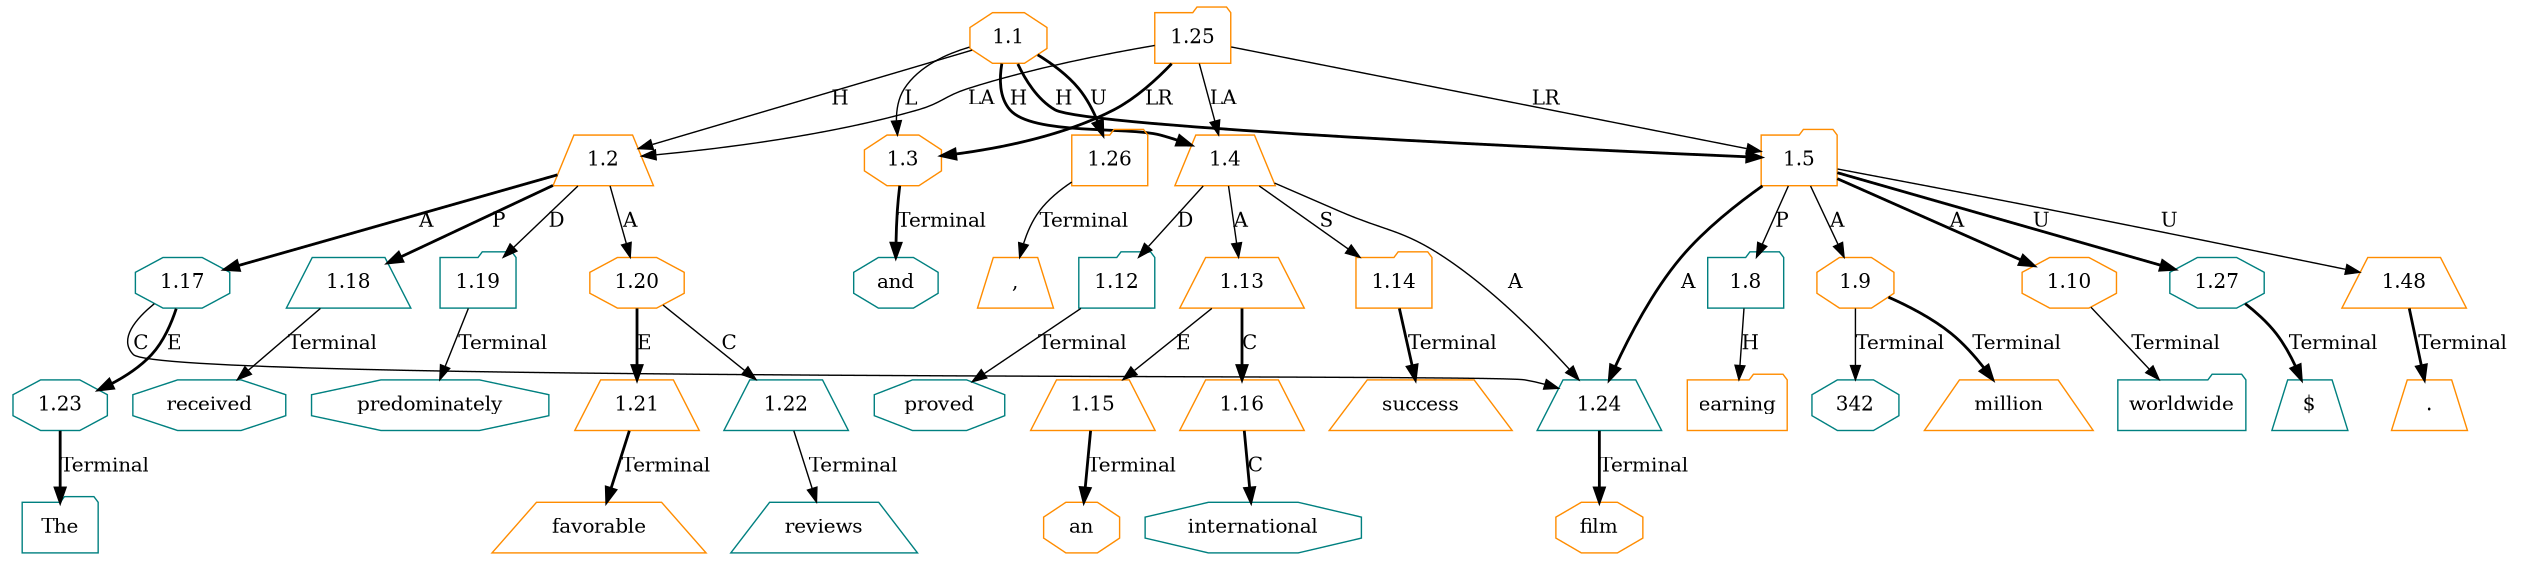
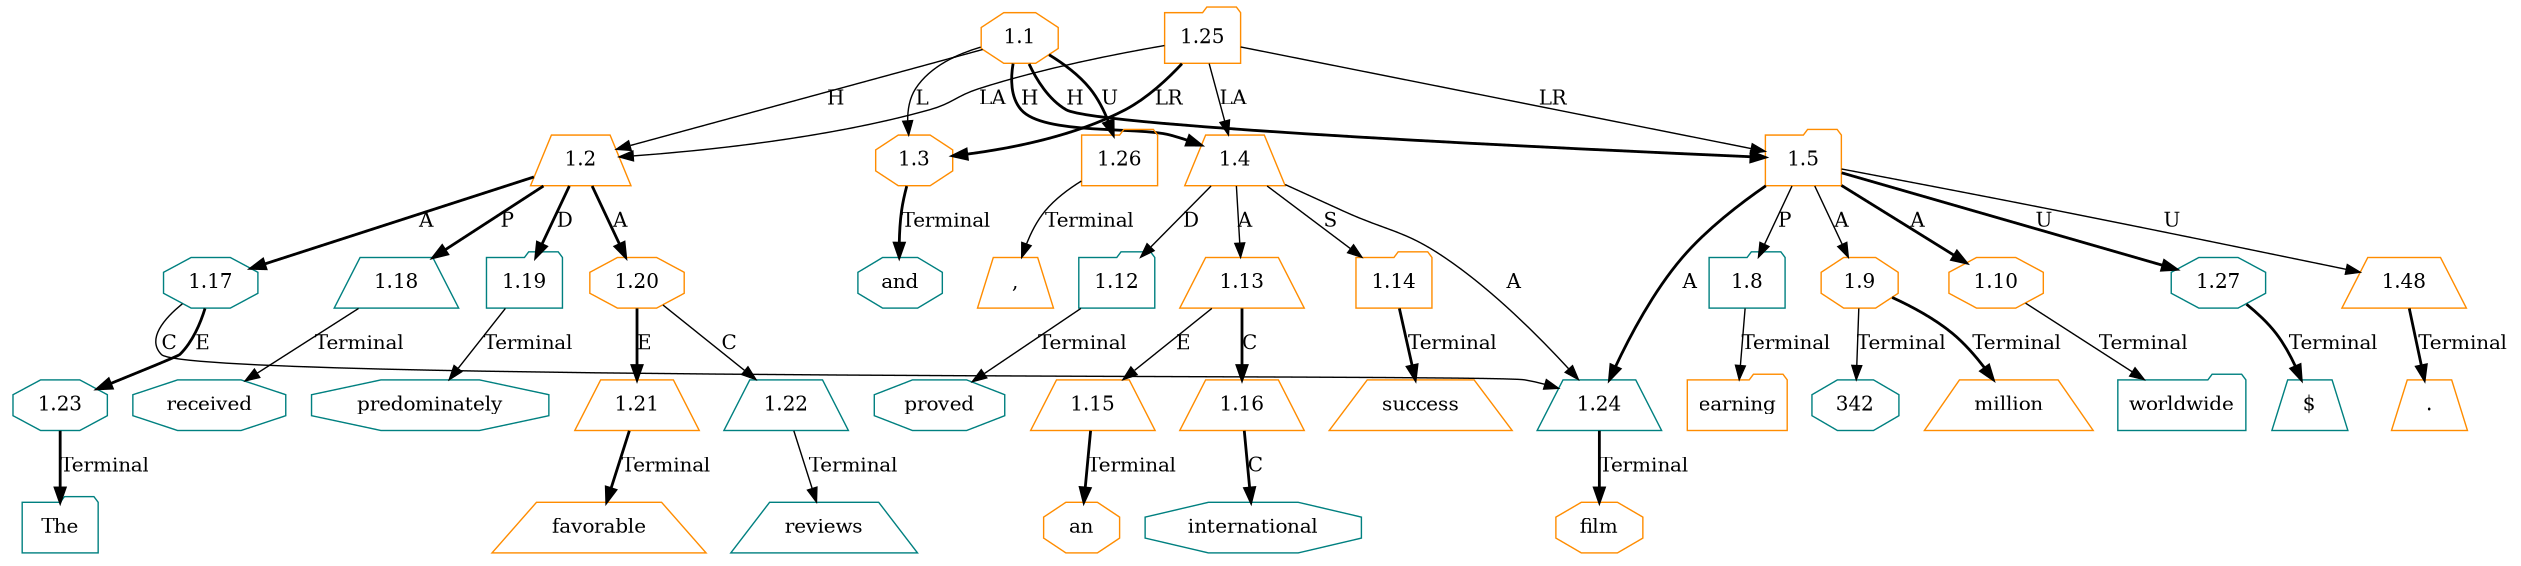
  digraph {
    node [color=darkorange ordering=out shape=trapezium]
    edge [ordering=out style=solid]
    n1 [color=teal label=The shape=folder]
    n2 [color=teal label=international shape=octagon]
    n3 [label=success]
    n4 [label=","]
    n5 [label=earning shape=folder]
    n6 [color=teal label="$"]
    n7 [color=teal label=342 shape=octagon]
    n8 [label=million]
    n9 [color=teal label=worldwide shape=folder]
    n10 [label="."]
    n11 [label=film shape=octagon]
    n12 [color=teal label=received shape=octagon]
    n13 [color=teal label=predominately shape=octagon]
    n14 [label=favorable]
    n15 [color=teal label=reviews]
    n16 [color=teal label=and shape=octagon]
    n17 [color=teal label=proved shape=octagon]
    n18 [label=an shape=octagon]
    n19 [label=1.1 shape=octagon]
    n20 [label=1.2]
    n21 [label=1.3 shape=octagon]
    n22 [label=1.4]
    n23 [label=1.5 shape=folder]
    n24 [label=1.26 shape=folder]
    n25 [color=teal label=1.17 shape=octagon]
    n26 [color=teal label=1.18]
    n27 [color=teal label=1.19 shape=folder]
    n28 [label=1.20 shape=octagon]
    n29 [color=teal label=1.12 shape=folder]
    n30 [label=1.13]
    n31 [label=1.14 shape=folder]
    n32 [color=teal label=1.24]
    n33 [color=teal label=1.8 shape=folder]
    n34 [label=1.9 shape=octagon]
    n35 [label=1.10 shape=octagon]
    n36 [color=teal label=1.27 shape=octagon]
    n37 [label=1.48]
    n38 [color=teal label=1.23 shape=octagon]
    n39 [label=1.21]
    n40 [color=teal label=1.22]
    n41 [label=1.15]
    n42 [label=1.16]
    n43 [label=1.25 shape=folder]
    n19 -> n20 [label=H]
    n19 -> n21 [label=L]
    n19 -> n22 [label=H style=bold]
    n19 -> n23 [label=H style=bold]
    n19 -> n24 [label=U style=bold]
    n20 -> n25 [label=A style=bold]
    n20 -> n26 [label=P style=bold]
-   n20 -> n27 [label=D]
-   n20 -> n28 [label=A]
+   n20 -> n27 [label=D style=bold]
+   n20 -> n28 [label=A style=bold]
    n21 -> n16 [label=Terminal style=bold]
    n22 -> n29 [label=D]
    n22 -> n30 [label=A]
    n22 -> n31 [label=S]
    n22 -> n32 [label=A]
    n23 -> n32 [label=A style=bold]
    n23 -> n33 [label=P]
    n23 -> n34 [label=A]
    n23 -> n35 [label=A style=bold]
    n23 -> n36 [label=U style=bold]
    n23 -> n37 [label=U]
    n24 -> n4 [label=Terminal]
    n25 -> n32 [label=C]
    n25 -> n38 [label=E style=bold]
    n26 -> n12 [label=Terminal]
    n27 -> n13 [label=Terminal]
    n28 -> n39 [label=E style=bold]
    n28 -> n40 [label=C]
    n29 -> n17 [label=Terminal]
    n30 -> n41 [label=E]
    n30 -> n42 [label=C style=bold]
    n31 -> n3 [label=Terminal style=bold]
    n32 -> n11 [label=Terminal style=bold]
-   n33 -> n5 [label=H]
+   n33 -> n5 [label=Terminal]
    n34 -> n7 [label=Terminal]
    n34 -> n8 [label=Terminal style=bold]
    n35 -> n9 [label=Terminal]
    n36 -> n6 [label=Terminal style=bold]
    n37 -> n10 [label=Terminal style=bold]
    n38 -> n1 [label=Terminal style=bold]
    n39 -> n14 [label=Terminal style=bold]
    n40 -> n15 [label=Terminal]
    n41 -> n18 [label=Terminal style=bold]
    n42 -> n2 [label=C style=bold]
    n43 -> n20 [label=LA]
    n43 -> n21 [label=LR style=bold]
    n43 -> n22 [label=LA]
    n43 -> n23 [label=LR]
  }
